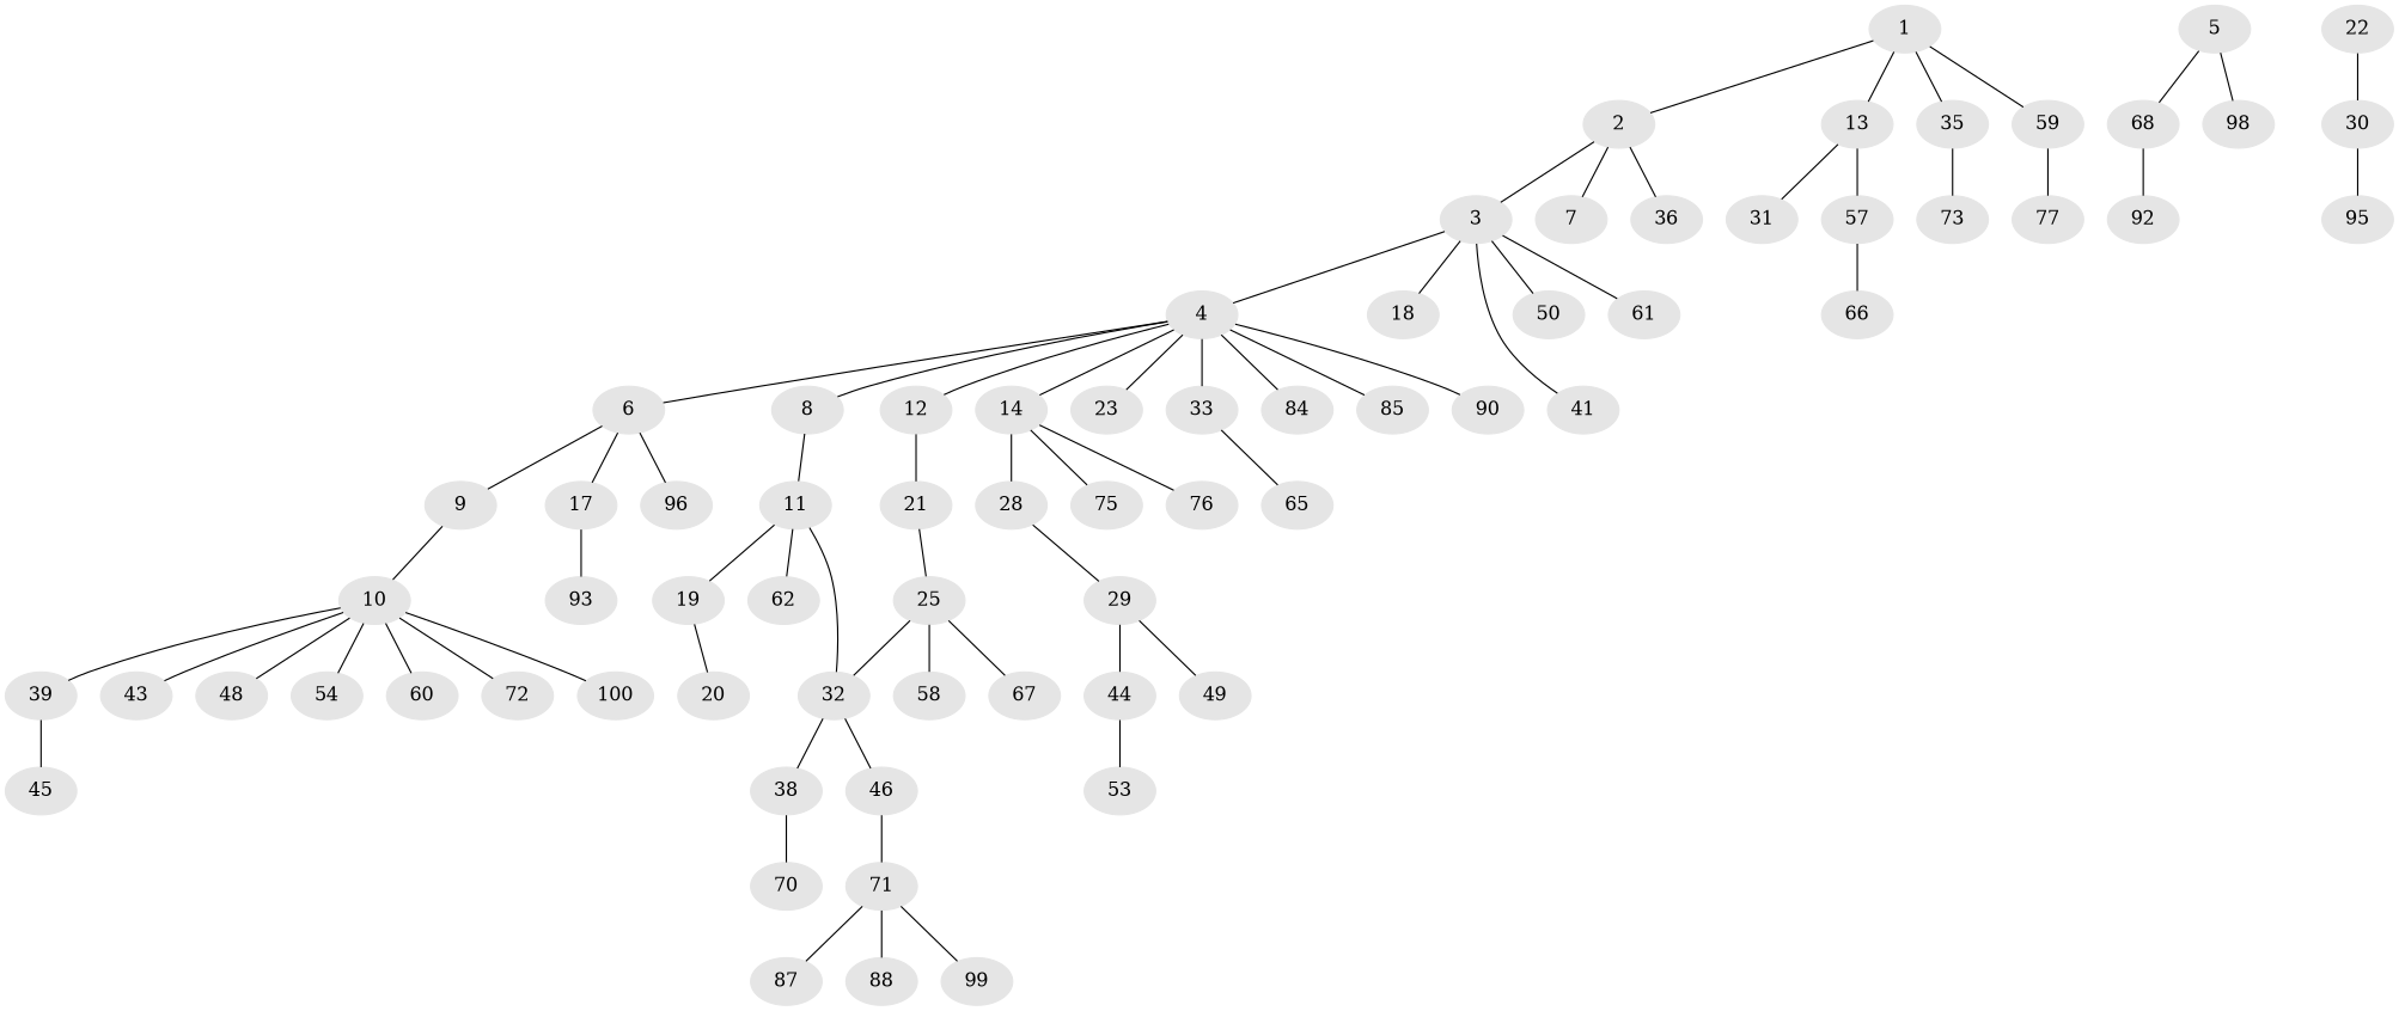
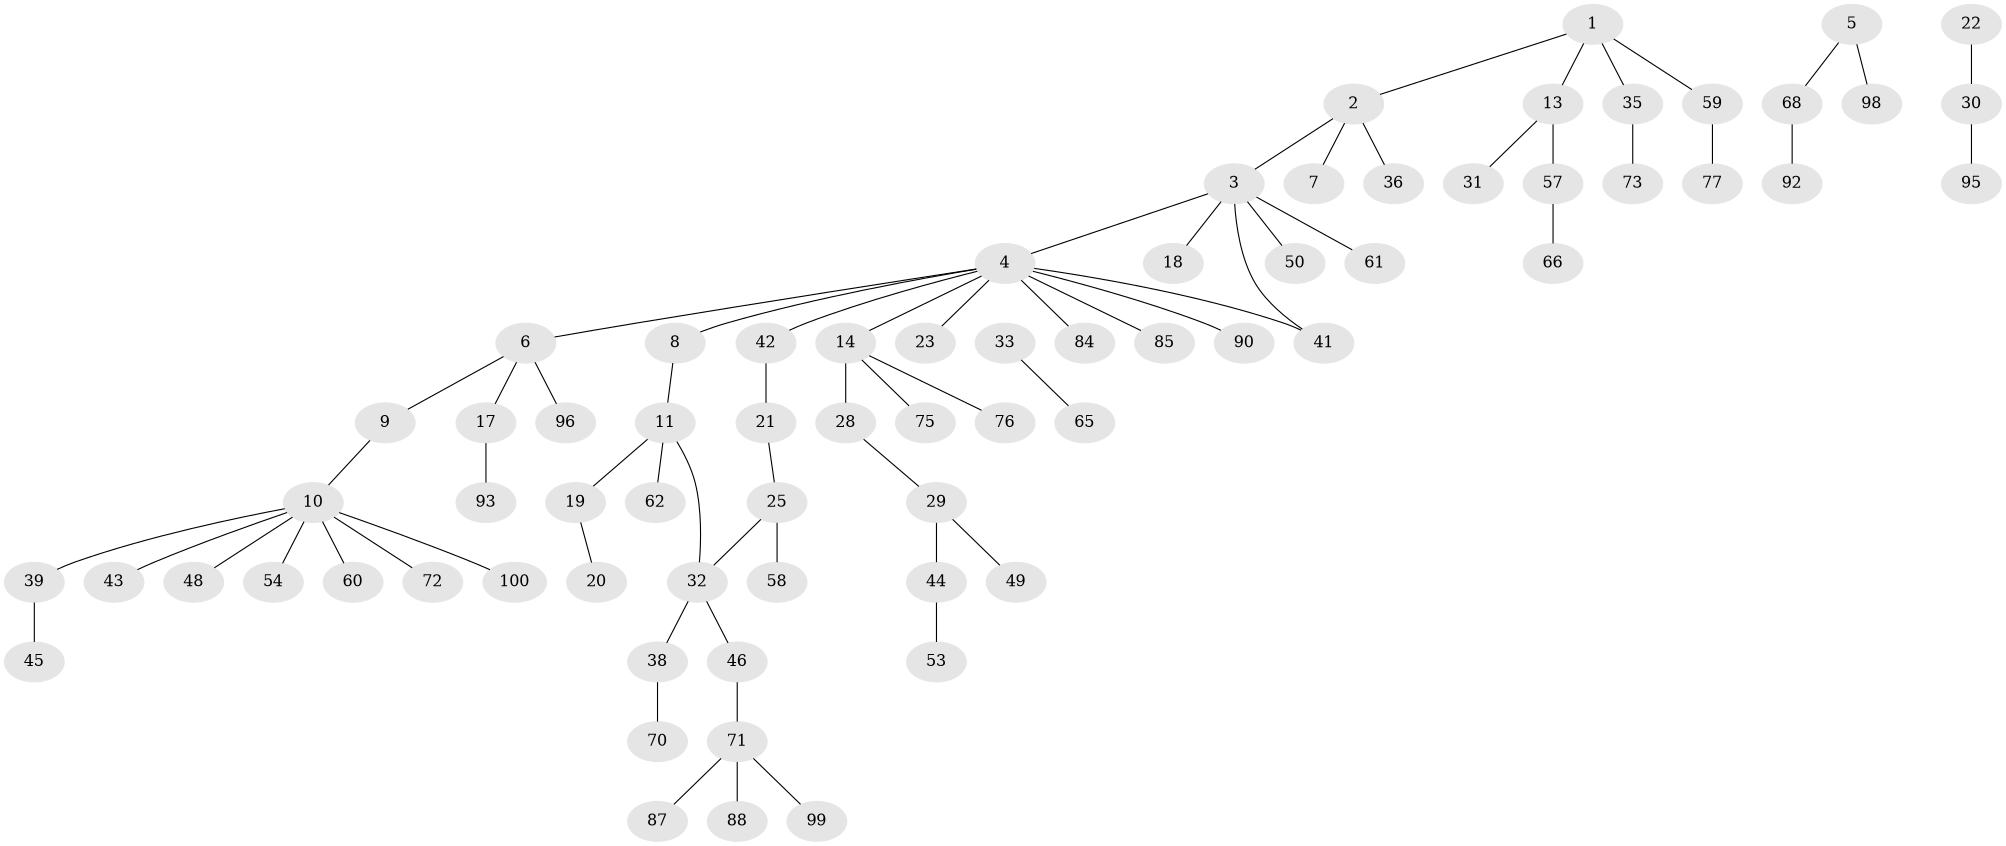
  graph {
    node [color=gray90 style=filled]
    1 [super="+16"]
    2
    13 [super="+37"]
    35 [super="+63"]
    59
    3 [super="+15"]
    7
    36
    31 [super="+91"]
    57
    73
    77 [super="+80"]
    4 [super="+24"]
    18
    41
    50
    61
    5 [super="+78"]
    68 [super="+81"]
    98
    6 [super="+89"]
    8 [super="+27"]
-   12
+   12 [label=42]
    14 [super="+74"]
    23
    33 [super="+51"]
    84
    85
    90
    9 [super="+64"]
    17 [super="+47"]
    96
    11 [super="+40"]
    21 [super="+56"]
    28
    75
    76
    65
    92
    10 [super="+34"]
    93
    19
    62
    32
    39 [super="+42"]
    43
    48
    54
    60
    72
    100
    45 [super="+52"]
    20
    22 [super="+79"]
    30 [super="+83"]
    25 [super="+26"]
    66
    29 [super="+69"]
    58 [super="+97"]
-   67
    95
    38 [super="+82"]
    46 [super="+55"]
    44
    49
    53 [super="+94"]
    70
    71 [super="+86"]
    87
    88
    99
    1 -- 2
    1 -- 13
    1 -- 35
    1 -- 59
    2 -- 3
    2 -- 7
    2 -- 36
    13 -- 31
    13 -- 57
    35 -- 73
    59 -- 77
    3 -- 4
    3 -- 18
    3 -- 41
    3 -- 50
    3 -- 61
    57 -- 66
    4 -- 6
    4 -- 8
    4 -- 12
    4 -- 14
    4 -- 23
-   4 -- 33
+   4 -- 41
    4 -- 84
    4 -- 85
    4 -- 90
    5 -- 68
    5 -- 98
    68 -- 92
    6 -- 9
    6 -- 17
    6 -- 96
    8 -- 11
    12 -- 21
    14 -- 28
    14 -- 75
    14 -- 76
    33 -- 65
    9 -- 10
    17 -- 93
    11 -- 19
    11 -- 62
    11 -- 32
    21 -- 25
    28 -- 29
    10 -- 39
    10 -- 43
    10 -- 48
    10 -- 54
    10 -- 60
    10 -- 72
    10 -- 100
    19 -- 20
    32 -- 38
    32 -- 46
    39 -- 45
    22 -- 30
    30 -- 95
    25 -- 32
    25 -- 58
-   25 -- 67
    29 -- 44
    29 -- 49
    38 -- 70
    46 -- 71
    44 -- 53
    71 -- 87
    71 -- 88
    71 -- 99
  }
